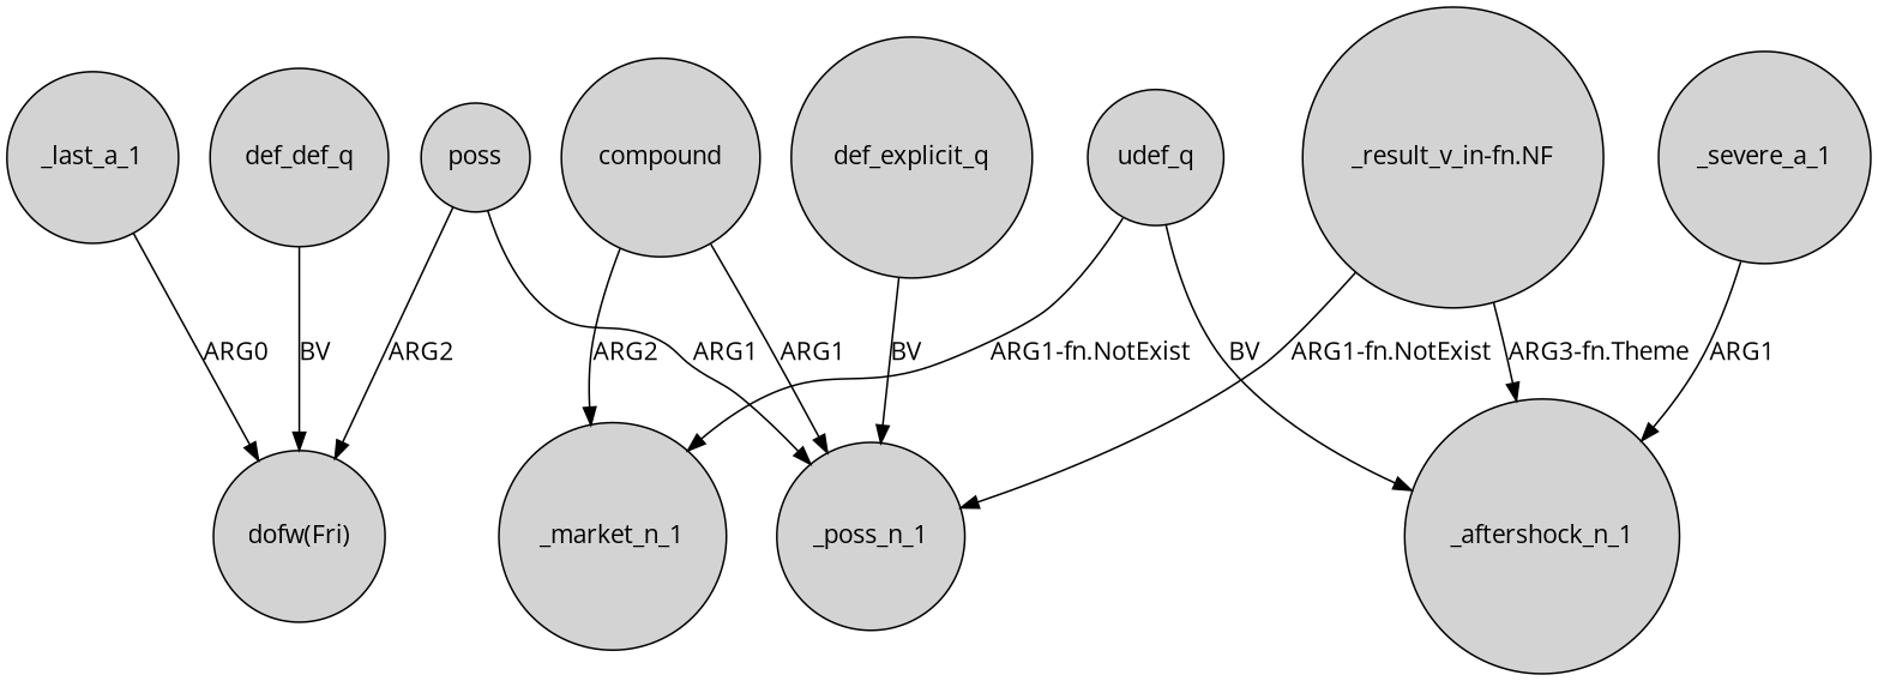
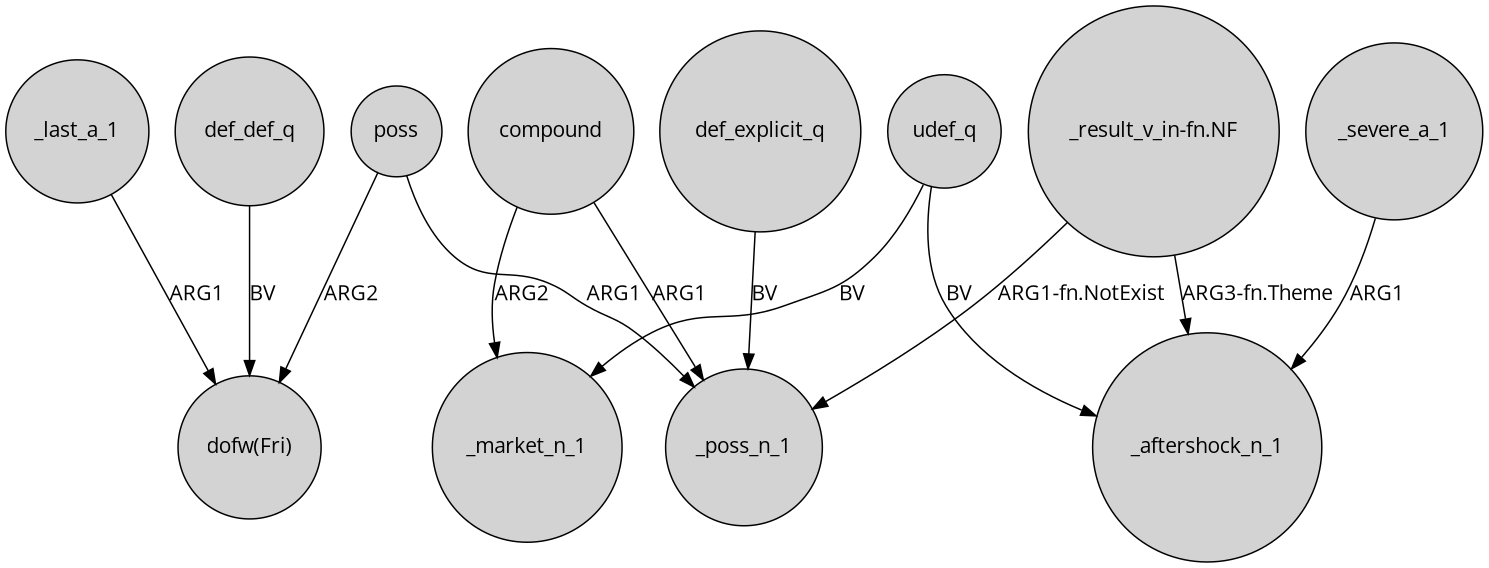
  digraph {
    fontname="Open Sans"
    node [fontname="Open Sans" shape=circle style=filled]
    edge [fontname="Open Sans"]
    n1 [label=_poss_n_1]
    poss
    "dofw(Fri)"
    compound
    _market_n_1
    "_result_v_in-fn.NF"
    _aftershock_n_1
    udef_q
    def_explicit_q
    _severe_a_1
    n11 [label=def_def_q]
    _last_a_1
    poss -> n1 [label=ARG1]
    poss -> "dofw(Fri)" [label=ARG2]
    compound -> n1 [label=ARG1]
    compound -> _market_n_1 [label=ARG2]
    "_result_v_in-fn.NF" -> n1 [label="ARG1-fn.NotExist"]
    "_result_v_in-fn.NF" -> _aftershock_n_1 [label="ARG3-fn.Theme"]
-   udef_q -> _market_n_1 [label="ARG1-fn.NotExist"]
+   udef_q -> _market_n_1 [label=BV]
    udef_q -> _aftershock_n_1 [label=BV]
    def_explicit_q -> n1 [label=BV]
    _severe_a_1 -> _aftershock_n_1 [label=ARG1]
    n11 -> "dofw(Fri)" [label=BV]
-   _last_a_1 -> "dofw(Fri)" [label=ARG0]
+   _last_a_1 -> "dofw(Fri)" [label=ARG1]
  }
